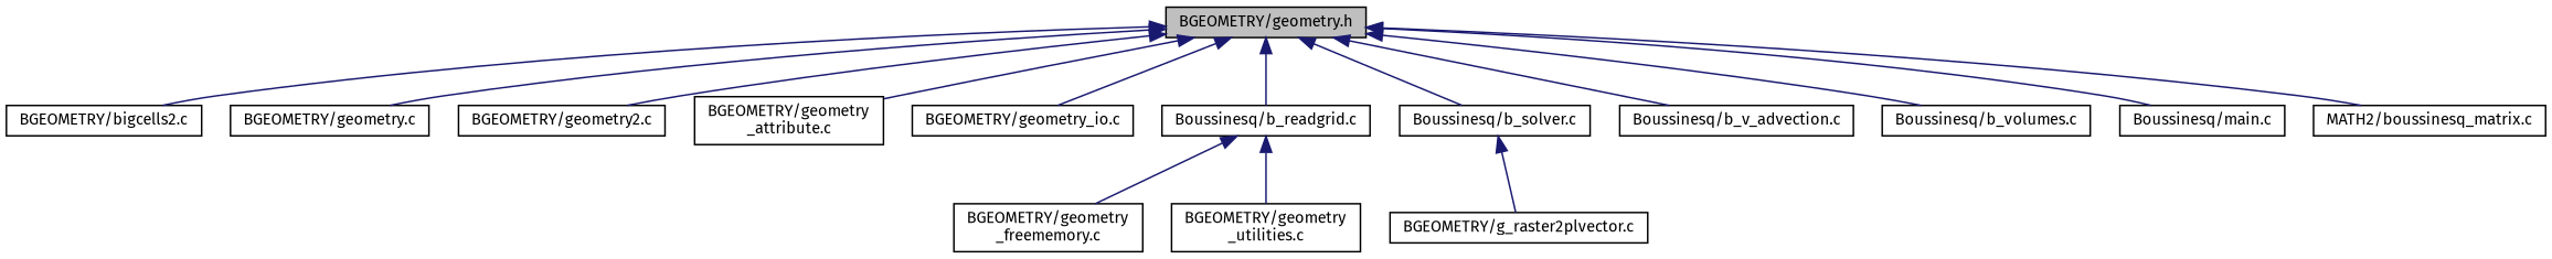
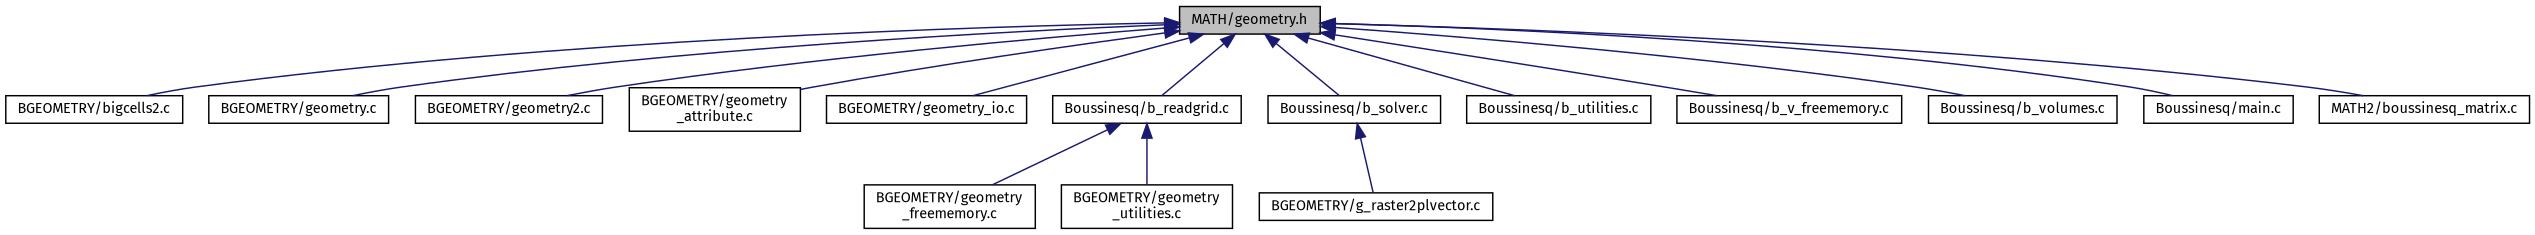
  digraph {
    fontname="Fira Sans"
    node [color=black fontname="Fira Sans" fontsize=10 shape=record]
    edge [color=midnightblue dir=back fontname="Fira Sans" fontsize=10 labelfontname=FreeSans labelfontsize=10 style=solid]
-   n1 [fillcolor=grey75 fontcolor=black height=0.2 label="BGEOMETRY/geometry.h" style=filled width=0.4]
+   n1 [fillcolor=grey75 fontcolor=black height=0.2 label="MATH/geometry.h" style=filled width=0.4]
    n2 [height=0.2 label="BGEOMETRY/bigcells2.c" width=0.4]
    n3 [height=0.2 label="BGEOMETRY/geometry.c" width=0.4]
    n4 [height=0.2 label="BGEOMETRY/geometry2.c" width=0.4]
    n5 [height=0.2 label="BGEOMETRY/geometry\l_attribute.c" width=0.4]
    n6 [height=0.2 label="BGEOMETRY/geometry_io.c" width=0.4]
    n7 [height=0.2 label="Boussinesq/b_readgrid.c" width=0.4]
    n8 [height=0.2 label="Boussinesq/b_solver.c" width=0.4]
-   n10 [height=0.2 label="Boussinesq/b_v_advection.c" width=0.4]
+   n9 [height=0.2 label="Boussinesq/b_utilities.c" width=0.4]
+   n10 [height=0.2 label="Boussinesq/b_v_freememory.c" width=0.4]
    n11 [height=0.2 label="Boussinesq/b_volumes.c" width=0.4]
    n12 [height=0.2 label="Boussinesq/main.c" width=0.4]
    n13 [height=0.2 label="MATH2/boussinesq_matrix.c" width=0.4]
    n14 [height=0.2 label="BGEOMETRY/g_raster2plvector.c" width=0.4]
    n15 [height=0.2 label="BGEOMETRY/geometry\l_freememory.c" width=0.4]
    n16 [height=0.2 label="BGEOMETRY/geometry\l_utilities.c" width=0.4]
    n1 -> n2
    n1 -> n3
    n1 -> n4
    n1 -> n5
    n1 -> n6
    n1 -> n7
    n1 -> n8
+   n1 -> n9
    n1 -> n10
    n1 -> n11
    n1 -> n12
    n1 -> n13
    n7 -> n15
    n7 -> n16
    n8 -> n14
  }
